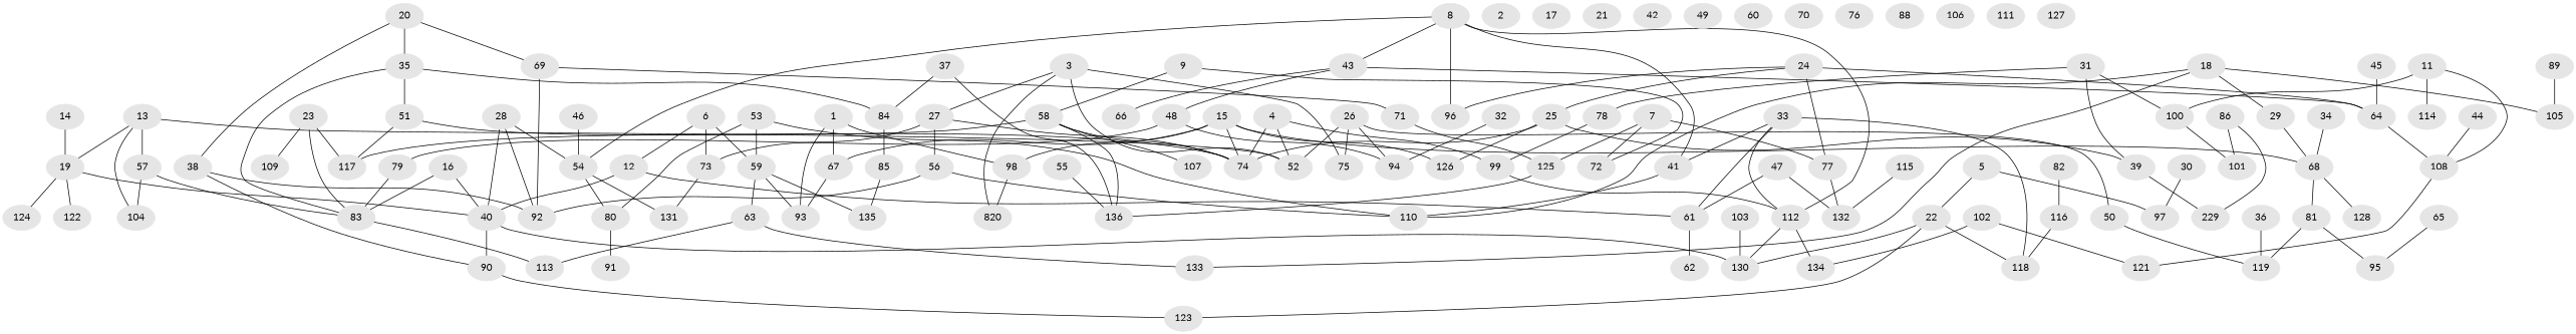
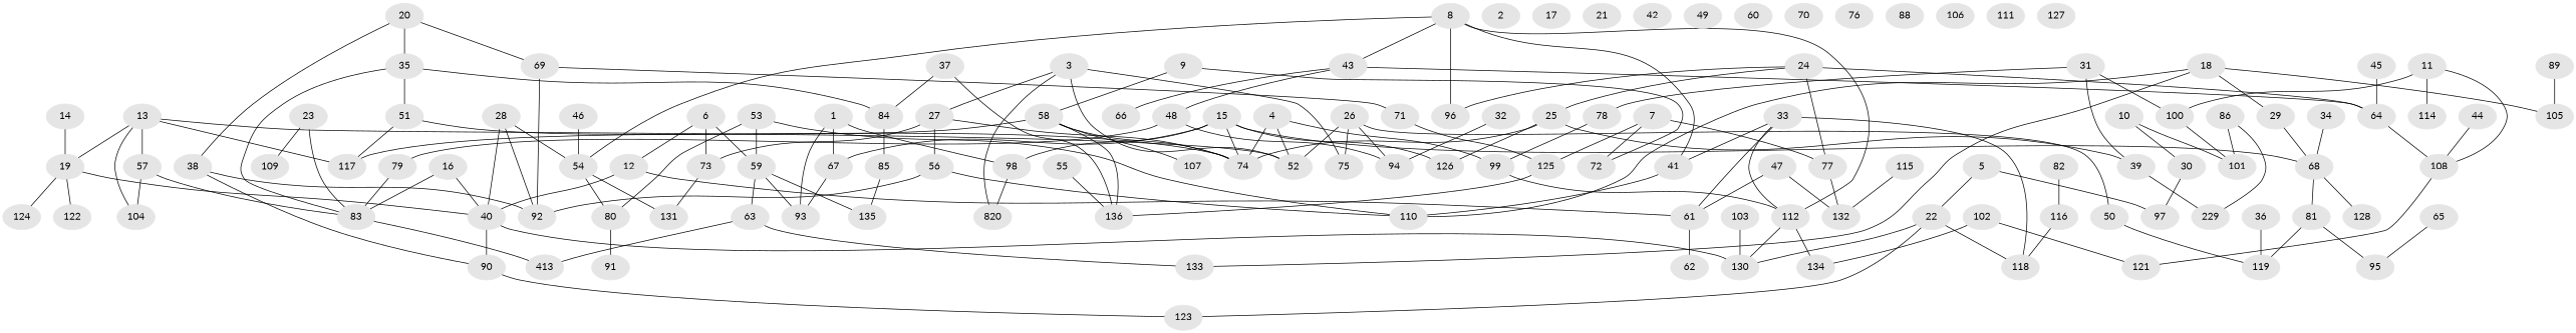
  graph {
    fontname=Lato
    node [color=gray90 fontname=Lato style=filled]
    edge [fontname=Lato]
    1
    67
    93
    98
    n5 [label=820]
    2
    3
    27
    52
    75
    74
    73
    56
    4
    99
    112
    5
    22
    97
    118
    123
    130
    6
    12
    59
    40
    61
    63
    135
    131
    7
    72
    77
    125
    132
    136
    8
    41
    43
    54
    96
    110
    64
    48
    66
    80
    134
    9
    58
    117
    107
+   10
    30
    101
    11
    100
    108
    114
    121
    90
    62
    13
    19
    57
    104
    122
    124
    83
    14
    15
    68
    126
    81
    128
    16
-   113
+   113 [label=413]
    17
    18
    29
    105
    133
    20
    35
    38
    69
    51
    84
    92
    71
    21
    23
    109
    24
    25
    39
    n96 [label=229]
    26
    50
    94
    119
    28
    31
    78
    32
    33
    34
    85
    36
    37
    42
    79
    44
    45
    46
    47
    49
    53
    91
    55
    60
    65
    95
    70
    76
    82
    116
    86
    89
    88
    102
    103
    106
    111
    115
    127
    1 -- 67
    1 -- 93
    1 -- 98
    67 -- 93
    98 -- n5
    3 -- n5
    3 -- 27
    3 -- 52
    3 -- 75
    27 -- 74
    27 -- 73
    27 -- 56
    73 -- 131
    56 -- 110
    56 -- 92
    4 -- 52
    4 -- 74
    4 -- 99
    99 -- 112
    112 -- 130
    112 -- 134
    5 -- 22
    5 -- 97
    22 -- 118
    22 -- 123
    22 -- 130
    6 -- 73
    6 -- 12
    6 -- 59
    12 -- 40
    12 -- 61
    59 -- 93
    59 -- 63
    59 -- 135
    40 -- 130
    40 -- 90
    61 -- 62
    63 -- 113
    63 -- 133
    7 -- 72
    7 -- 77
    7 -- 125
    77 -- 132
    125 -- 136
    8 -- 112
    8 -- 41
    8 -- 43
    8 -- 54
    8 -- 96
    41 -- 110
    43 -- 64
    43 -- 48
    43 -- 66
    54 -- 131
    54 -- 80
    64 -- 108
    48 -- 94
    48 -- 79
    80 -- 91
    9 -- 72
    9 -- 58
    58 -- 74
    58 -- 136
    58 -- 117
    58 -- 107
+   10 -- 30
+   10 -- 101
    30 -- 97
    11 -- 100
    11 -- 108
    11 -- 114
    100 -- 101
    108 -- 121
    90 -- 123
    13 -- 52
-   23 -- 117
+   13 -- 117
    13 -- 19
    13 -- 57
    13 -- 104
    19 -- 40
    19 -- 122
    19 -- 124
    57 -- 104
    57 -- 83
    83 -- 113
    14 -- 19
    15 -- 67
    15 -- 98
    15 -- 74
    15 -- 68
    15 -- 126
    68 -- 81
    68 -- 128
    81 -- 119
    81 -- 95
    16 -- 40
    16 -- 83
    18 -- 110
    18 -- 29
    18 -- 105
    18 -- 133
    29 -- 68
    20 -- 35
    20 -- 38
    20 -- 69
    35 -- 83
    35 -- 51
    35 -- 84
    38 -- 90
    38 -- 92
    69 -- 92
    69 -- 71
    51 -- 74
    51 -- 117
    84 -- 85
    71 -- 125
    23 -- 83
    23 -- 109
    24 -- 77
    24 -- 96
    24 -- 64
    24 -- 25
    25 -- 74
    25 -- 126
    25 -- 39
    39 -- n96
    26 -- 52
    26 -- 75
    26 -- 50
    26 -- 94
    50 -- 119
    28 -- 40
    28 -- 54
    28 -- 92
    31 -- 100
    31 -- 39
    31 -- 78
    78 -- 99
    32 -- 94
    33 -- 112
    33 -- 118
    33 -- 61
    33 -- 41
    34 -- 68
    85 -- 135
    36 -- 119
    37 -- 136
    37 -- 84
    79 -- 83
    44 -- 108
    45 -- 64
    46 -- 54
    47 -- 61
    47 -- 132
    53 -- 59
    53 -- 110
    53 -- 80
    55 -- 136
    65 -- 95
    82 -- 116
    116 -- 118
    86 -- 101
    86 -- n96
    89 -- 105
    102 -- 134
    102 -- 121
    103 -- 130
    115 -- 132
  }
